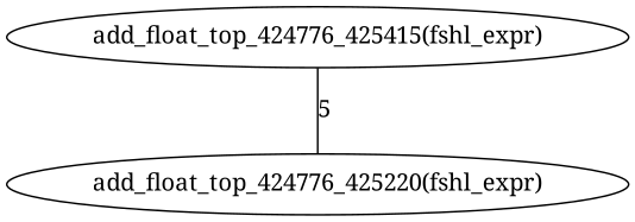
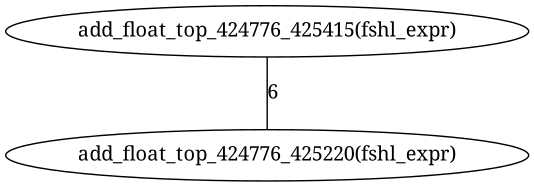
  graph {
    fontname="Noto Serif"
    node [fontname="Noto Serif"]
    n1 [label="add_float_top_424776_425220(fshl_expr)"]
    n2 [label="add_float_top_424776_425415(fshl_expr)"]
-   n2 -- n1 [label=5 fontname="Noto Serif"]
+   n2 -- n1 [label=6 fontname="Noto Serif"]
  }
